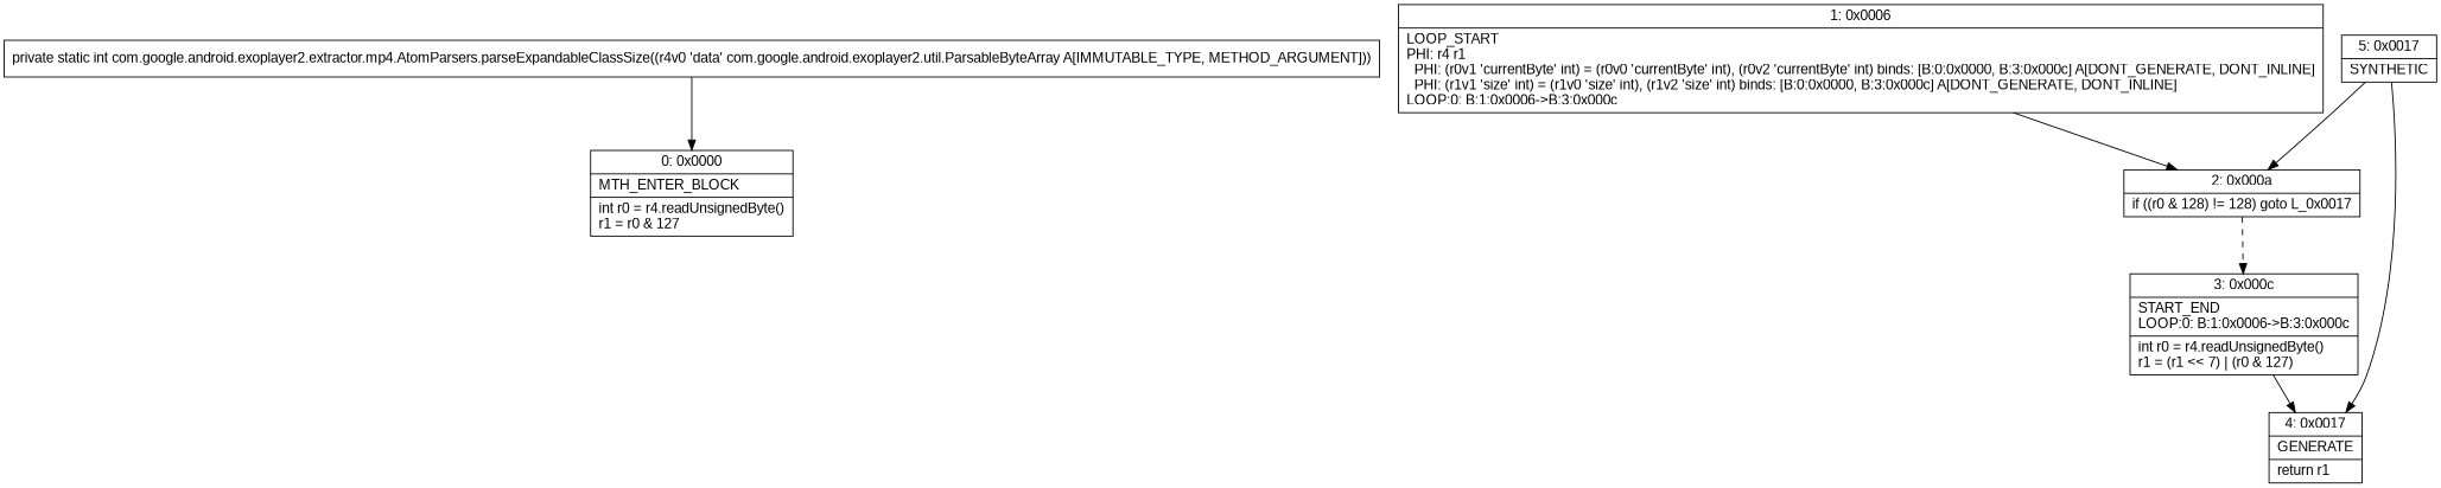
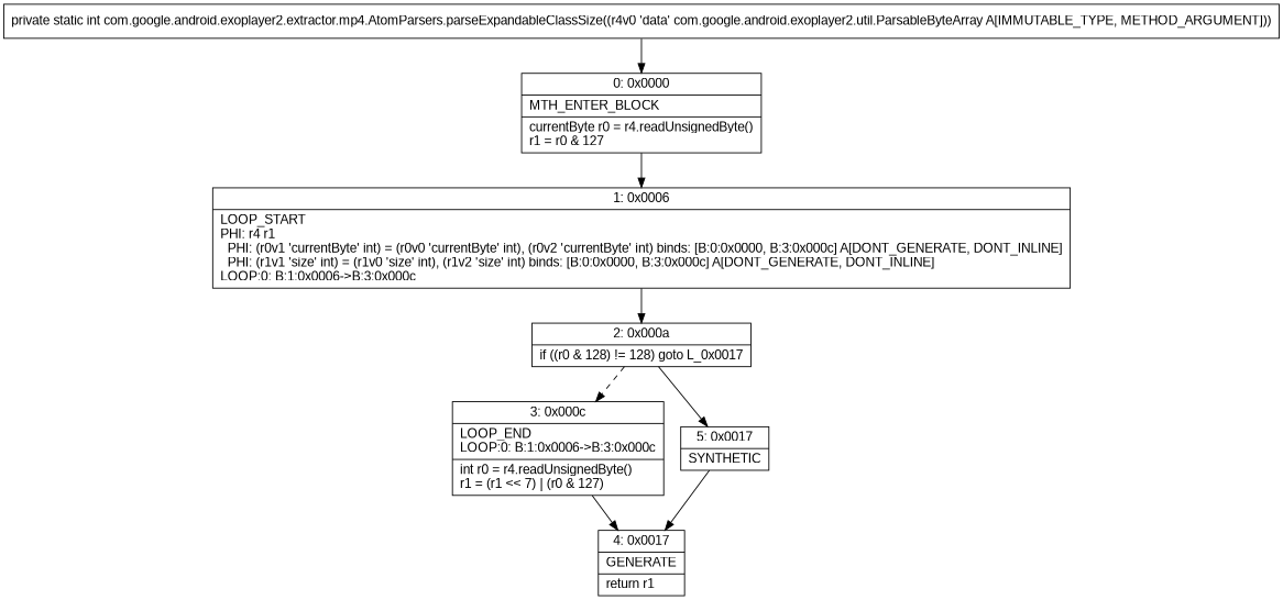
  digraph {
    fontname="Liberation Sans"
    node [fontname="Liberation Sans" shape=record]
    edge [fontname="Liberation Sans"]
-   n1 [label="{0\:\ 0x0000|MTH_ENTER_BLOCK\l|int r0 = r4.readUnsignedByte()\lr1 = r0 & 127\l}"]
+   n1 [label="{0\:\ 0x0000|MTH_ENTER_BLOCK\l|currentByte r0 = r4.readUnsignedByte()\lr1 = r0 & 127\l}"]
    n2 [label="{1\:\ 0x0006|LOOP_START\lPHI: r4 r1 \l  PHI: (r0v1 'currentByte' int) = (r0v0 'currentByte' int), (r0v2 'currentByte' int) binds: [B:0:0x0000, B:3:0x000c] A[DONT_GENERATE, DONT_INLINE]\l  PHI: (r1v1 'size' int) = (r1v0 'size' int), (r1v2 'size' int) binds: [B:0:0x0000, B:3:0x000c] A[DONT_GENERATE, DONT_INLINE]\lLOOP:0: B:1:0x0006\-\>B:3:0x000c\l}"]
    n3 [label="{2\:\ 0x000a|if ((r0 & 128) != 128) goto L_0x0017\l}"]
-   n4 [label="{3\:\ 0x000c|START_END\lLOOP:0: B:1:0x0006\-\>B:3:0x000c\l|int r0 = r4.readUnsignedByte()\lr1 = (r1 \<\< 7) \| (r0 & 127)\l}"]
+   n4 [label="{3\:\ 0x000c|LOOP_END\lLOOP:0: B:1:0x0006\-\>B:3:0x000c\l|int r0 = r4.readUnsignedByte()\lr1 = (r1 \<\< 7) \| (r0 & 127)\l}"]
    n5 [label="{5\:\ 0x0017|SYNTHETIC\l}"]
    n6 [label="{4\:\ 0x0017|GENERATE\l|return r1\l}"]
    n7 [label="{private static int com.google.android.exoplayer2.extractor.mp4.AtomParsers.parseExpandableClassSize((r4v0 'data' com.google.android.exoplayer2.util.ParsableByteArray A[IMMUTABLE_TYPE, METHOD_ARGUMENT])) }"]
+   n1 -> n2
    n2 -> n3
    n3 -> n4 [style=dashed]
-   n5 -> n3
+   n3 -> n5
    n4 -> n6
    n5 -> n6
    n7 -> n1
  }
